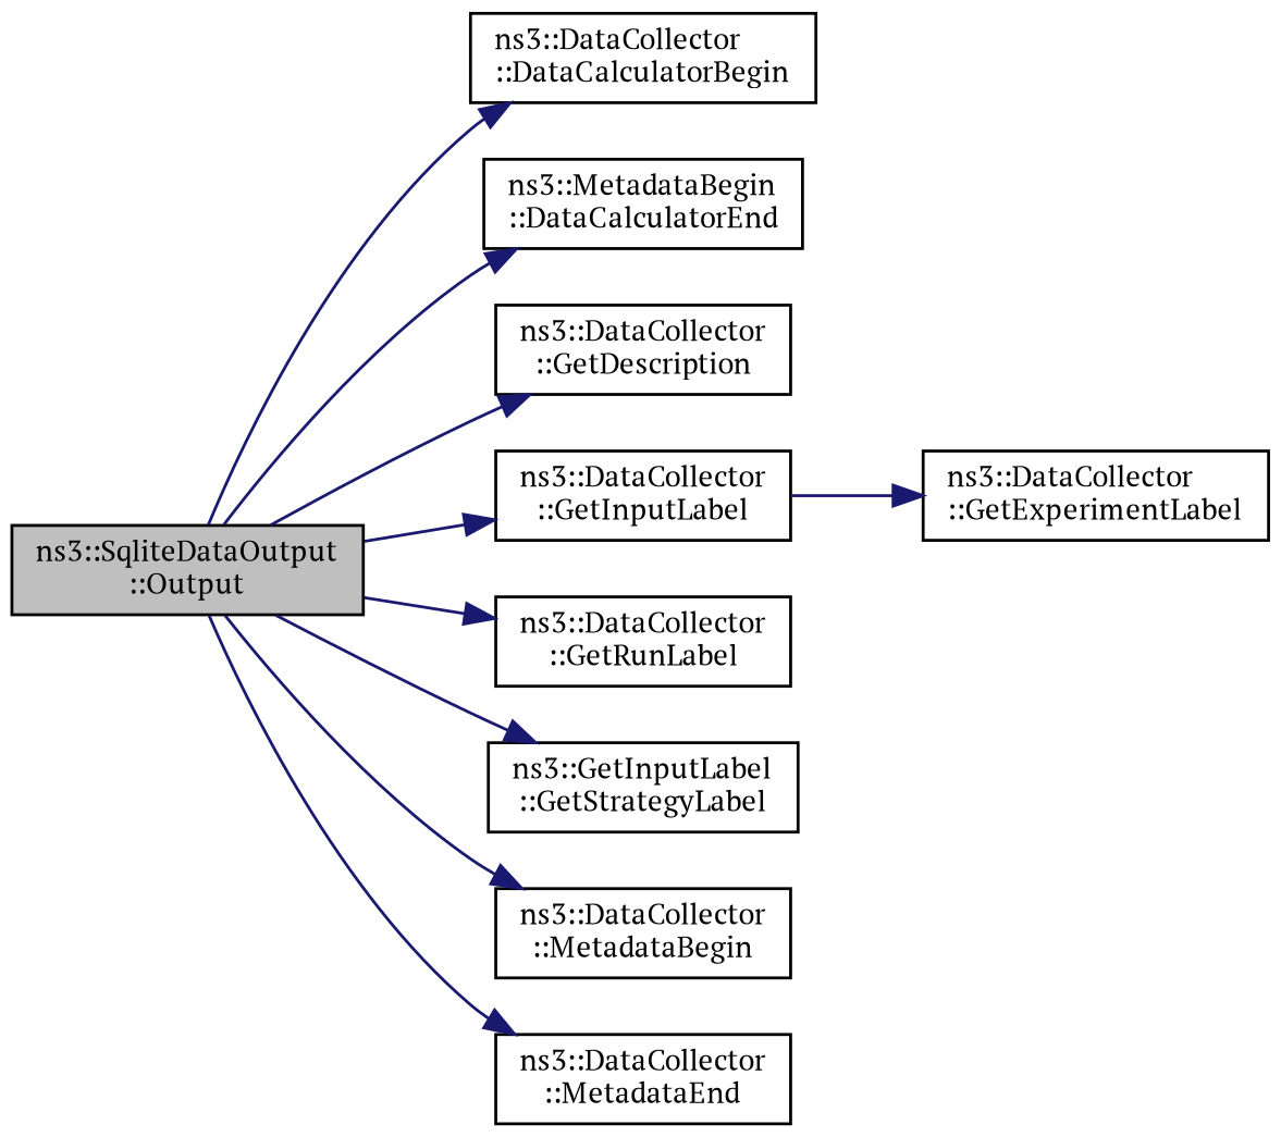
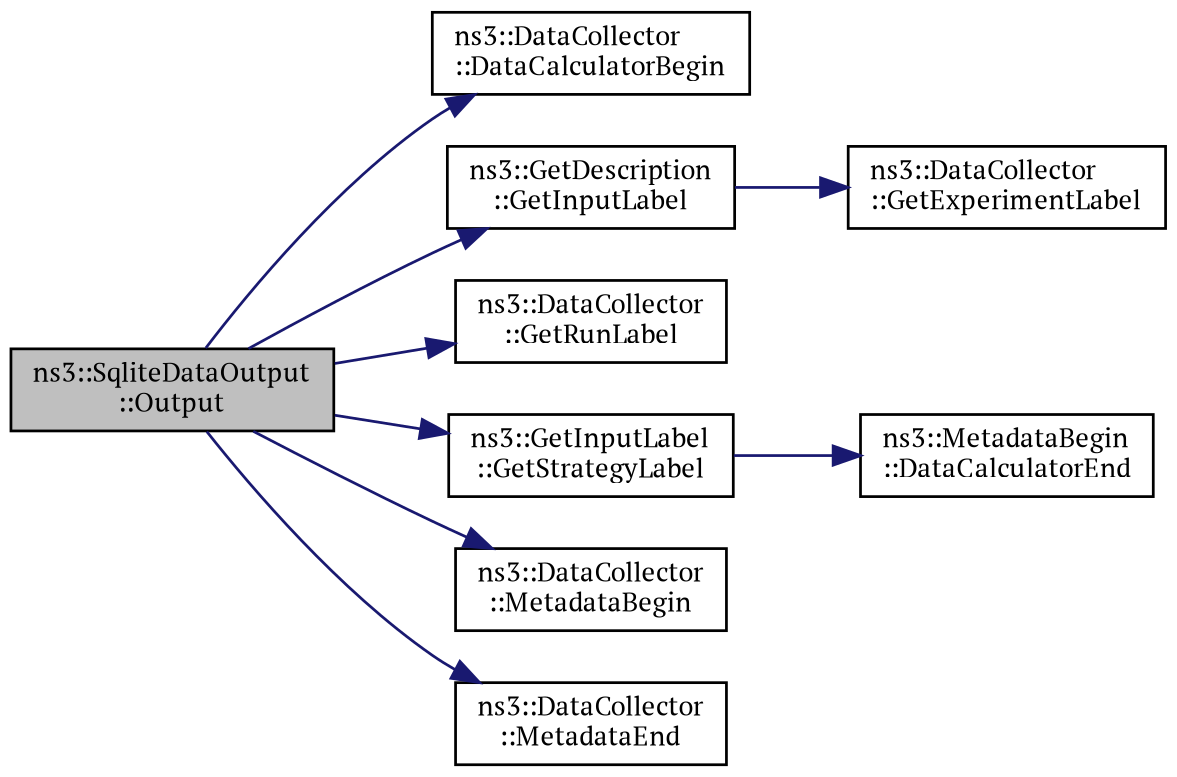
  digraph {
    fontname="PT Serif"
    rankdir=LR
    node [color=black fillcolor=white fontname="PT Serif" fontsize=10 shape=record style=filled]
    edge [color=midnightblue fontname="PT Serif" fontsize=10 labelfontname=Helvetica labelfontsize=10 style=solid]
    n1 [fillcolor=grey75 fontcolor=black height=0.2 label="ns3::SqliteDataOutput\l::Output" width=0.4]
    n2 [height=0.2 label="ns3::DataCollector\l::DataCalculatorBegin" width=0.4]
    n3 [height=0.2 label="ns3::MetadataBegin\l::DataCalculatorEnd" width=0.4]
-   n4 [height=0.2 label="ns3::DataCollector\l::GetDescription" width=0.4]
-   n5 [height=0.2 label="ns3::DataCollector\l::GetInputLabel" width=0.4]
+   n5 [height=0.2 label="ns3::GetDescription\l::GetInputLabel" width=0.4]
    n6 [height=0.2 label="ns3::DataCollector\l::GetRunLabel" width=0.4]
    n7 [height=0.2 label="ns3::GetInputLabel\l::GetStrategyLabel" width=0.4]
    n8 [height=0.2 label="ns3::DataCollector\l::MetadataBegin" width=0.4]
    n9 [height=0.2 label="ns3::DataCollector\l::MetadataEnd" width=0.4]
    n10 [height=0.2 label="ns3::DataCollector\l::GetExperimentLabel" width=0.4]
    n1 -> n2
-   n1 -> n3
-   n1 -> n4
+   n7 -> n3
    n1 -> n5
    n1 -> n6
    n1 -> n7
    n1 -> n8
    n1 -> n9
    n5 -> n10
  }
